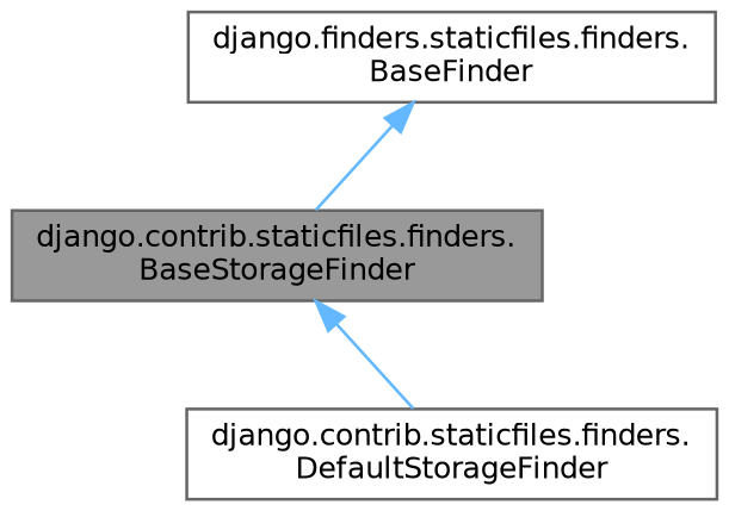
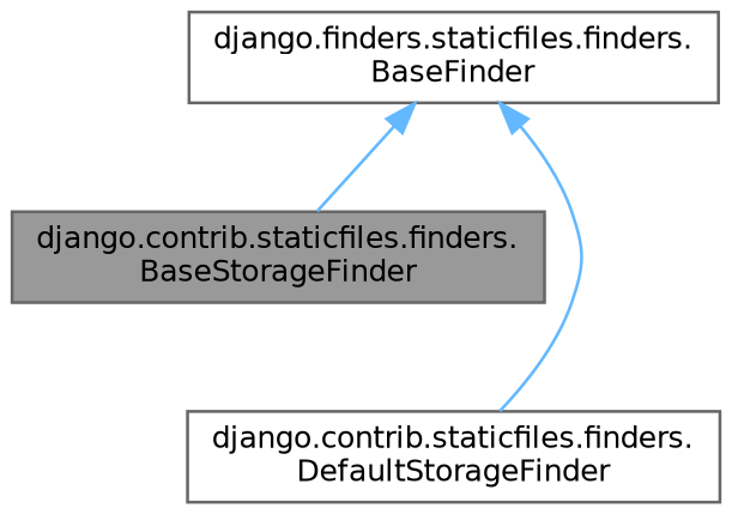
  digraph {
    node [color=gray40 fillcolor=white fontname=Helvetica fontsize=10 shape=box style=filled]
    edge [color=steelblue1 dir=back fontname=Helvetica fontsize=10 labelfontname=Helvetica labelfontsize=10 style=solid]
    n1 [fillcolor=grey60 fontcolor=black height=0.2 label="django.contrib.staticfiles.finders.\lBaseStorageFinder" width=0.4]
    n2 [height=0.2 label="django.contrib.staticfiles.finders.\lDefaultStorageFinder" width=0.4]
    n3 [height=0.2 label="django.finders.staticfiles.finders.\lBaseFinder" width=0.4]
-   n1 -> n2
+   n3 -> n2
    n3 -> n1
  }
